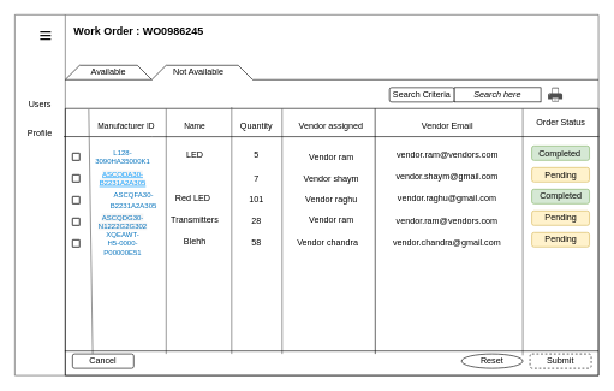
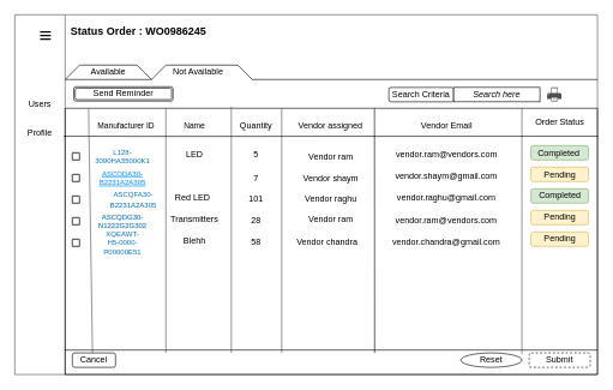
  <mxCell id="0" />
  <mxCell id="1" parent="0" />
  <mxCell id="2" value="" style="swimlane;horizontal=0;whiteSpace=wrap;html=1;startSize=70;strokeColor=#525252;" parent="1" vertex="1"><mxGeometry x="20" y="20" width="810" height="500" as="geometry" /></mxCell>
  <mxCell id="3" value="Search Criteria" style="rounded=1;whiteSpace=wrap;html=1;" parent="2" vertex="1"><mxGeometry x="520" y="101" width="90" height="20" as="geometry" /></mxCell>
  <mxCell id="4" value="&lt;i&gt;Search here&lt;/i&gt;" style="rounded=0;whiteSpace=wrap;html=1;" parent="2" vertex="1"><mxGeometry x="610" y="101" width="120" height="20" as="geometry" /></mxCell>
  <mxCell id="5" value="" style="sketch=0;pointerEvents=1;shadow=0;dashed=0;html=1;strokeColor=none;fillColor=#505050;labelPosition=center;verticalLabelPosition=bottom;verticalAlign=top;outlineConnect=0;align=center;shape=mxgraph.office.devices.printer;" parent="2" vertex="1"><mxGeometry x="740" y="101" width="20" height="20" as="geometry" /></mxCell>
  <mxCell id="6" value="" style="shape=image;html=1;verticalAlign=top;verticalLabelPosition=bottom;labelBackgroundColor=#ffffff;imageAspect=0;aspect=fixed;image=https://cdn3.iconfinder.com/data/icons/brands-applications/512/Excel_D-128.png" parent="2" vertex="1"><mxGeometry x="770" y="101" width="24" height="24" as="geometry" /></mxCell>
  <mxCell id="7" value="" style="shape=image;html=1;verticalAlign=top;verticalLabelPosition=bottom;labelBackgroundColor=#ffffff;imageAspect=0;aspect=fixed;image=https://cdn4.iconfinder.com/data/icons/essential-3/32/372-Home-128.png" parent="2" vertex="1"><mxGeometry x="10" y="20" width="18" height="18" as="geometry" /></mxCell>
  <mxCell id="8" value="" style="html=1;verticalLabelPosition=bottom;align=center;labelBackgroundColor=#ffffff;verticalAlign=top;strokeWidth=2;strokeColor=#0a0a0a;shadow=0;dashed=0;shape=mxgraph.ios7.icons.most_viewed;pointerEvents=1" parent="2" vertex="1"><mxGeometry x="30" y="22.6" width="20" height="12.8" as="geometry" /></mxCell>
  <mxCell id="9" value="Users" style="text;html=1;align=center;verticalAlign=middle;whiteSpace=wrap;rounded=0;" parent="2" vertex="1"><mxGeometry y="110" width="70" height="30" as="geometry" /></mxCell>
  <mxCell id="10" value="Profile" style="text;html=1;align=center;verticalAlign=middle;whiteSpace=wrap;rounded=0;" parent="2" vertex="1"><mxGeometry x="5" y="150" width="60" height="30" as="geometry" /></mxCell>
- <mxCell id="11" value="&amp;nbsp;Work Order : WO0986245" style="text;html=1;align=center;verticalAlign=middle;whiteSpace=wrap;rounded=0;fontStyle=1;fontSize=15;" parent="2" vertex="1"><mxGeometry x="50" y="8" width="240" height="30" as="geometry" /></mxCell>
+ <mxCell id="11" value="&amp;nbsp;Status Order : WO0986245" style="text;html=1;align=center;verticalAlign=middle;whiteSpace=wrap;rounded=0;fontStyle=1;fontSize=15;" parent="2" vertex="1"><mxGeometry x="50" y="8" width="240" height="30" as="geometry" /></mxCell>
  <mxCell id="12" value="" style="swimlane;startSize=0;" parent="2" vertex="1"><mxGeometry x="70" y="130" width="740" height="370" as="geometry" /></mxCell>
  <mxCell id="13" value="" style="dashed=0;labelPosition=right;align=left;shape=mxgraph.gmdl.checkbox;strokeColor=#666666;fillColor=none;strokeWidth=2;aspect=fixed;sketch=0;html=1;" parent="12" vertex="1"><mxGeometry x="10" y="61.85" width="10" height="10" as="geometry" /></mxCell>
  <mxCell id="14" value="" style="dashed=0;labelPosition=right;align=left;shape=mxgraph.gmdl.checkbox;strokeColor=#666666;fillColor=none;strokeWidth=2;aspect=fixed;sketch=0;html=1;" parent="12" vertex="1"><mxGeometry x="10" y="91.85" width="10" height="10" as="geometry" /></mxCell>
  <mxCell id="15" value="" style="dashed=0;labelPosition=right;align=left;shape=mxgraph.gmdl.checkbox;strokeColor=#666666;fillColor=none;strokeWidth=2;aspect=fixed;sketch=0;html=1;" parent="12" vertex="1"><mxGeometry x="10" y="121.85" width="10" height="10" as="geometry" /></mxCell>
  <mxCell id="16" value="" style="dashed=0;labelPosition=right;align=left;shape=mxgraph.gmdl.checkbox;strokeColor=#666666;fillColor=none;strokeWidth=2;aspect=fixed;sketch=0;html=1;" parent="12" vertex="1"><mxGeometry x="10" y="151.85" width="10" height="10" as="geometry" /></mxCell>
  <mxCell id="17" value="" style="dashed=0;labelPosition=right;align=left;shape=mxgraph.gmdl.checkbox;strokeColor=#666666;fillColor=none;strokeWidth=2;aspect=fixed;sketch=0;html=1;" parent="12" vertex="1"><mxGeometry x="10" y="181.85" width="10" height="10" as="geometry" /></mxCell>
  <mxCell id="18" value="&lt;font style=&quot;font-size: 11px;&quot;&gt;Manufacturer ID&lt;/font&gt;" style="text;html=1;align=center;verticalAlign=middle;whiteSpace=wrap;rounded=0;" parent="12" vertex="1"><mxGeometry x="40" y="10" width="90" height="30" as="geometry" /></mxCell>
  <mxCell id="19" value="Name" style="text;html=1;align=center;verticalAlign=middle;whiteSpace=wrap;rounded=0;fontSize=11;" parent="12" vertex="1"><mxGeometry x="150" y="10" width="60" height="30" as="geometry" /></mxCell>
  <mxCell id="20" value="Order Status" style="text;html=1;align=center;verticalAlign=middle;whiteSpace=wrap;rounded=0;" parent="12" vertex="1"><mxGeometry x="647.5" y="5" width="80" height="30" as="geometry" /></mxCell>
  <mxCell id="21" value="" style="endArrow=none;html=1;rounded=0;strokeColor=#525252;entryX=0.194;entryY=0.003;entryDx=0;entryDy=0;entryPerimeter=0;" parent="12" edge="1"><mxGeometry width="50" height="50" relative="1" as="geometry"><mxPoint x="140" y="340" as="sourcePoint" /><mxPoint x="140.0" y="1.354e-14" as="targetPoint" /></mxGeometry></mxCell>
  <mxCell id="22" value="" style="endArrow=none;html=1;rounded=0;strokeColor=#525252;entryX=0.044;entryY=0.003;entryDx=0;entryDy=0;entryPerimeter=0;" parent="12" edge="1"><mxGeometry width="50" height="50" relative="1" as="geometry"><mxPoint x="635" y="342" as="sourcePoint" /><mxPoint x="635" as="targetPoint" /></mxGeometry></mxCell>
  <mxCell id="23" value="&lt;a style=&quot;box-sizing: border-box; background-color: rgb(255, 255, 255); color: rgb(0, 112, 187); text-decoration-line: none; font-family: Arial, Helvetica, sans-serif; text-align: start; font-size: 10px;&quot; class=&quot;text-nowrap&quot; href=&quot;https://www.mouser.in/ProductDetail/Lumileds/L128-3090HA35000K1?qs=sGAEpiMZZMusoohG2hS%252B1%2F8Ds1DTNiHJNPmj0mFYsSYo31Wc3TG1wQ%3D%3D&quot; id=&quot;lnkMfrPartNumber_21&quot;&gt;L128-3090HA35000K1&lt;/a&gt;" style="text;html=1;align=center;verticalAlign=middle;whiteSpace=wrap;rounded=0;fontSize=10;" parent="12" vertex="1"><mxGeometry x="30" y="56.85" width="100" height="20" as="geometry" /></mxCell>
  <mxCell id="24" value="&lt;a style=&quot;box-sizing: border-box; background-color: rgb(245, 245, 245); color: rgb(0, 153, 255); outline: 0px; cursor: pointer; font-family: Arial, Helvetica, sans-serif; text-align: start; font-size: 10px;&quot; class=&quot;text-nowrap&quot; href=&quot;https://www.mouser.in/ProductDetail/Broadcom-Avago/ASCQDA30-B2231A2A305?qs=sGAEpiMZZMusoohG2hS%252B1%2F8Ds1DTNiHJBl6naddkVFkKRCjZl3pZow%3D%3D&quot; id=&quot;lnkMfrPartNumber_2&quot;&gt;ASCQDA30-B2231A2A305&lt;/a&gt;" style="text;html=1;align=center;verticalAlign=middle;whiteSpace=wrap;rounded=0;fontSize=10;" parent="12" vertex="1"><mxGeometry x="50" y="86.85" width="60" height="20" as="geometry" /></mxCell>
  <mxCell id="25" value="&lt;a style=&quot;box-sizing: border-box; background-color: rgb(255, 255, 255); color: rgb(0, 112, 187); text-decoration-line: none; font-family: Arial, Helvetica, sans-serif; text-align: start;&quot; class=&quot;text-nowrap&quot; href=&quot;https://www.mouser.in/ProductDetail/Broadcom-Avago/ASCQFA30-B2231A2A305?qs=sGAEpiMZZMusoohG2hS%252B1%2F8Ds1DTNiHJ6oXKAb%2FkXXoGa%2FCWdTKPag%3D%3D&quot; id=&quot;lnkMfrPartNumber_3&quot;&gt;&lt;font style=&quot;font-size: 10px;&quot;&gt;ASCQFA30-B2231A2A305&lt;/font&gt;&lt;/a&gt;" style="text;html=1;align=center;verticalAlign=middle;whiteSpace=wrap;rounded=0;" parent="12" vertex="1"><mxGeometry x="65" y="116.85" width="60" height="20" as="geometry" /></mxCell>
  <mxCell id="26" value="&lt;a style=&quot;box-sizing: border-box; background-color: rgb(245, 245, 245); color: rgb(0, 112, 187); text-decoration-line: none; font-family: Arial, Helvetica, sans-serif; text-align: start; font-size: 10px;&quot; class=&quot;text-nowrap&quot; href=&quot;https://www.mouser.in/ProductDetail/Broadcom-Avago/ASCQDG30-N1222G2G302?qs=sGAEpiMZZMusoohG2hS%252B1%2F8Ds1DTNiHJ7ou0uMA9q6edJF8jBm8trQ%3D%3D&quot; id=&quot;lnkMfrPartNumber_6&quot;&gt;ASCQDG30-N1222G2G302&lt;/a&gt;" style="text;html=1;align=center;verticalAlign=middle;whiteSpace=wrap;rounded=0;fontSize=10;" parent="12" vertex="1"><mxGeometry x="50" y="146.85" width="60" height="20" as="geometry" /></mxCell>
  <mxCell id="27" value="&lt;a style=&quot;box-sizing: border-box; background-color: rgb(255, 255, 255); color: rgb(0, 112, 187); text-decoration-line: none; font-family: Arial, Helvetica, sans-serif; text-align: start; font-size: 10px;&quot; class=&quot;text-nowrap&quot; href=&quot;https://www.mouser.in/ProductDetail/Cree-LED/XQEAWT-H0-0000-P00000E51?qs=sGAEpiMZZMusoohG2hS%252B1%2F8Ds1DTNiHJWv3I8Xlz9IFTpXqCYTfRnw%3D%3D&quot; id=&quot;lnkMfrPartNumber_11&quot;&gt;XQEAWT-H5-0000-P00000E51&lt;/a&gt;" style="text;html=1;align=center;verticalAlign=middle;whiteSpace=wrap;rounded=0;fontSize=10;" parent="12" vertex="1"><mxGeometry x="50" y="176.85" width="60" height="20" as="geometry" /></mxCell>
  <mxCell id="28" value="LED" style="text;html=1;align=center;verticalAlign=middle;whiteSpace=wrap;rounded=0;" parent="12" vertex="1"><mxGeometry x="155" y="57.5" width="50" height="15" as="geometry" /></mxCell>
  <mxCell id="29" value="Red LED" style="text;html=1;align=center;verticalAlign=middle;whiteSpace=wrap;rounded=0;" parent="12" vertex="1"><mxGeometry x="150" y="117.5" width="55" height="15" as="geometry" /></mxCell>
  <mxCell id="30" value="Transmitters" style="text;html=1;align=center;verticalAlign=middle;whiteSpace=wrap;rounded=0;" parent="12" vertex="1"><mxGeometry x="155" y="147.5" width="50" height="15" as="geometry" /></mxCell>
  <mxCell id="31" value="Blehh" style="text;html=1;align=center;verticalAlign=middle;whiteSpace=wrap;rounded=0;" parent="12" vertex="1"><mxGeometry x="155" y="177.5" width="50" height="15" as="geometry" /></mxCell>
  <mxCell id="32" value="Completed&amp;nbsp;" style="rounded=1;whiteSpace=wrap;html=1;fillColor=#d5e8d4;strokeColor=#82b366;" parent="12" vertex="1"><mxGeometry x="647.5" y="51.85" width="80" height="20" as="geometry" /></mxCell>
  <mxCell id="33" value="Completed" style="rounded=1;whiteSpace=wrap;html=1;fillColor=#d5e8d4;strokeColor=#82b366;" parent="12" vertex="1"><mxGeometry x="647.5" y="111.85" width="80" height="20" as="geometry" /></mxCell>
  <mxCell id="34" value="Pending" style="rounded=1;whiteSpace=wrap;html=1;fillColor=#fff2cc;strokeColor=#d6b656;" parent="12" vertex="1"><mxGeometry x="647.5" y="81.85" width="80" height="20" as="geometry" /></mxCell>
  <mxCell id="35" value="" style="endArrow=none;html=1;rounded=0;strokeColor=#525252;entryX=0.044;entryY=0.003;entryDx=0;entryDy=0;entryPerimeter=0;" parent="12" edge="1"><mxGeometry width="50" height="50" relative="1" as="geometry"><mxPoint x="301" y="340" as="sourcePoint" /><mxPoint x="301" as="targetPoint" /></mxGeometry></mxCell>
  <mxCell id="36" value="Vendor assigned" style="text;html=1;align=center;verticalAlign=middle;whiteSpace=wrap;rounded=0;" parent="12" vertex="1"><mxGeometry x="318" y="10" width="102" height="30" as="geometry" /></mxCell>
  <mxCell id="37" value="" style="endArrow=none;html=1;rounded=0;exitX=0.448;exitY=0;exitDx=0;exitDy=0;exitPerimeter=0;" parent="12" edge="1"><mxGeometry width="50" height="50" relative="1" as="geometry"><mxPoint x="430" as="sourcePoint" /><mxPoint x="430.24" y="340" as="targetPoint" /><Array as="points" /></mxGeometry></mxCell>
  <mxCell id="38" value="" style="endArrow=none;html=1;rounded=0;strokeColor=#525252;entryX=0.044;entryY=0.003;entryDx=0;entryDy=0;entryPerimeter=0;" edge="1" parent="12"><mxGeometry width="50" height="50" relative="1" as="geometry"><mxPoint x="231" y="340" as="sourcePoint" /><mxPoint x="231" y="-2" as="targetPoint" /></mxGeometry></mxCell>
  <mxCell id="39" value="5" style="text;html=1;align=center;verticalAlign=middle;resizable=0;points=[];autosize=1;strokeColor=none;fillColor=none;" vertex="1" parent="12"><mxGeometry x="250" y="50.0" width="30" height="30" as="geometry" /></mxCell>
  <mxCell id="40" value="58" style="text;html=1;align=center;verticalAlign=middle;resizable=0;points=[];autosize=1;strokeColor=none;fillColor=none;" vertex="1" parent="12"><mxGeometry x="245" y="171.85" width="40" height="30" as="geometry" /></mxCell>
  <mxCell id="41" value="28" style="text;html=1;align=center;verticalAlign=middle;resizable=0;points=[];autosize=1;strokeColor=none;fillColor=none;" vertex="1" parent="12"><mxGeometry x="245" y="141.85" width="40" height="30" as="geometry" /></mxCell>
  <mxCell id="42" value="101" style="text;html=1;align=center;verticalAlign=middle;resizable=0;points=[];autosize=1;strokeColor=none;fillColor=none;" vertex="1" parent="12"><mxGeometry x="245" y="111.85" width="40" height="30" as="geometry" /></mxCell>
  <mxCell id="43" value="7" style="text;html=1;align=center;verticalAlign=middle;resizable=0;points=[];autosize=1;strokeColor=none;fillColor=none;" vertex="1" parent="12"><mxGeometry x="250" y="81.85" width="30" height="30" as="geometry" /></mxCell>
  <mxCell id="44" value="Pending" style="rounded=1;whiteSpace=wrap;html=1;fillColor=#fff2cc;strokeColor=#d6b656;" vertex="1" parent="12"><mxGeometry x="647.5" y="141.85" width="80" height="20" as="geometry" /></mxCell>
  <mxCell id="45" value="Pending" style="rounded=1;whiteSpace=wrap;html=1;fillColor=#fff2cc;strokeColor=#d6b656;" vertex="1" parent="12"><mxGeometry x="647.5" y="171.85" width="80" height="20" as="geometry" /></mxCell>
  <mxCell id="46" value="Submit" style="rounded=1;whiteSpace=wrap;html=1;dashed=1;" vertex="1" parent="12"><mxGeometry x="645" y="340" width="85" height="20" as="geometry" /></mxCell>
  <mxCell id="47" value="Reset" style="ellipse;whiteSpace=wrap;html=1;" vertex="1" parent="12"><mxGeometry x="550" y="340" width="85" height="20" as="geometry" /></mxCell>
  <mxCell id="48" value="Quantity" style="text;html=1;align=center;verticalAlign=middle;resizable=0;points=[];autosize=1;strokeColor=none;fillColor=none;" vertex="1" parent="12"><mxGeometry x="230" y="10" width="70" height="30" as="geometry" /></mxCell>
- <mxCell id="49" value="Cancel" style="rounded=1;whiteSpace=wrap;html=1;" vertex="1" parent="12"><mxGeometry x="10" y="340" width="85" height="20" as="geometry" /></mxCell>
+ <mxCell id="49" value="Cancel" style="rounded=1;whiteSpace=wrap;html=1;" vertex="1" parent="12"><mxGeometry x="10" y="340" width="60" height="20" as="geometry" /></mxCell>
  <mxCell id="50" value="Vendor ram" style="text;html=1;align=center;verticalAlign=middle;whiteSpace=wrap;rounded=0;" vertex="1" parent="12"><mxGeometry x="329.5" y="51.85" width="79" height="30" as="geometry" /></mxCell>
  <mxCell id="51" value="Vendor chandra" style="text;html=1;align=center;verticalAlign=middle;whiteSpace=wrap;rounded=0;" vertex="1" parent="12"><mxGeometry x="320" y="171.85" width="88.5" height="30" as="geometry" /></mxCell>
  <mxCell id="52" value="Vendor raghu" style="text;html=1;align=center;verticalAlign=middle;whiteSpace=wrap;rounded=0;" vertex="1" parent="12"><mxGeometry x="329.5" y="111.85" width="79" height="30" as="geometry" /></mxCell>
  <mxCell id="53" value="Vendor shaym" style="text;html=1;align=center;verticalAlign=middle;whiteSpace=wrap;rounded=0;" vertex="1" parent="12"><mxGeometry x="329.5" y="81.85" width="79" height="30" as="geometry" /></mxCell>
  <mxCell id="54" value="Vendor Email" style="text;html=1;align=center;verticalAlign=middle;resizable=0;points=[];autosize=1;strokeColor=none;fillColor=none;" vertex="1" parent="12"><mxGeometry x="485" y="10" width="90" height="30" as="geometry" /></mxCell>
  <mxCell id="55" value="vendor.ram@vendors.com" style="text;html=1;align=center;verticalAlign=middle;resizable=0;points=[];autosize=1;strokeColor=none;fillColor=none;" vertex="1" parent="12"><mxGeometry x="450" y="50.0" width="160" height="30" as="geometry" /></mxCell>
  <mxCell id="56" value="vendor.shaym@gmail.com" style="text;html=1;align=center;verticalAlign=middle;whiteSpace=wrap;rounded=0;" vertex="1" parent="12"><mxGeometry x="495.25" y="80" width="69.5" height="30" as="geometry" /></mxCell>
  <mxCell id="57" value="vendor.raghu@gmail.com" style="text;html=1;align=center;verticalAlign=middle;whiteSpace=wrap;rounded=0;" vertex="1" parent="12"><mxGeometry x="495.25" y="110" width="69.5" height="30" as="geometry" /></mxCell>
  <mxCell id="58" value="vendor.ram@vendors.com" style="text;html=1;align=center;verticalAlign=middle;whiteSpace=wrap;rounded=0;" vertex="1" parent="12"><mxGeometry x="495.25" y="141.85" width="69.5" height="30" as="geometry" /></mxCell>
  <mxCell id="59" value="vendor.chandra@gmail.com" style="text;html=1;align=center;verticalAlign=middle;whiteSpace=wrap;rounded=0;" vertex="1" parent="12"><mxGeometry x="495.25" y="171.85" width="69.5" height="30" as="geometry" /></mxCell>
  <mxCell id="60" value="Vendor ram" style="text;html=1;align=center;verticalAlign=middle;whiteSpace=wrap;rounded=0;" vertex="1" parent="12"><mxGeometry x="329.5" y="140" width="79" height="30" as="geometry" /></mxCell>
  <mxCell id="61" value="" style="endArrow=none;html=1;rounded=0;exitX=-0.003;exitY=0.105;exitDx=0;exitDy=0;exitPerimeter=0;entryX=1.001;entryY=0.105;entryDx=0;entryDy=0;entryPerimeter=0;" parent="2" source="12" target="12" edge="1"><mxGeometry width="50" height="50" relative="1" as="geometry"><mxPoint x="340" y="200" as="sourcePoint" /><mxPoint x="390" y="150" as="targetPoint" /><Array as="points"><mxPoint x="190" y="169" /></Array></mxGeometry></mxCell>
  <mxCell id="62" value="" style="endArrow=none;html=1;rounded=0;strokeColor=#525252;entryX=0.044;entryY=0.003;entryDx=0;entryDy=0;entryPerimeter=0;" parent="2" target="12" edge="1"><mxGeometry width="50" height="50" relative="1" as="geometry"><mxPoint x="108" y="470" as="sourcePoint" /><mxPoint x="100" y="130" as="targetPoint" /></mxGeometry></mxCell>
  <mxCell id="63" value="" style="endArrow=none;html=1;rounded=0;exitX=-0.001;exitY=0.908;exitDx=0;exitDy=0;exitPerimeter=0;entryX=1;entryY=0.908;entryDx=0;entryDy=0;entryPerimeter=0;" edge="1" parent="2" source="12" target="12"><mxGeometry width="50" height="50" relative="1" as="geometry"><mxPoint x="470" y="340" as="sourcePoint" /><mxPoint x="520" y="290" as="targetPoint" /></mxGeometry></mxCell>
  <mxCell id="64" value="Available" style="shape=trapezoid;perimeter=trapezoidPerimeter;whiteSpace=wrap;html=1;fixedSize=1;" vertex="1" parent="2"><mxGeometry x="70" y="70" width="120" height="20" as="geometry" /></mxCell>
  <mxCell id="65" value="Not Available" style="text;html=1;align=center;verticalAlign=middle;whiteSpace=wrap;rounded=0;" vertex="1" parent="2"><mxGeometry x="210" y="65" width="90" height="30" as="geometry" /></mxCell>
  <mxCell id="66" value="" style="endArrow=none;html=1;rounded=0;exitX=1;exitY=1;exitDx=0;exitDy=0;" edge="1" parent="1" source="64"><mxGeometry width="50" height="50" relative="1" as="geometry"><mxPoint x="270" y="240" as="sourcePoint" /><mxPoint x="230" y="90" as="targetPoint" /></mxGeometry></mxCell>
  <mxCell id="67" value="" style="endArrow=none;html=1;rounded=0;" edge="1" parent="1"><mxGeometry width="50" height="50" relative="1" as="geometry"><mxPoint x="230" y="90" as="sourcePoint" /><mxPoint x="330" y="90" as="targetPoint" /></mxGeometry></mxCell>
  <mxCell id="68" value="" style="endArrow=none;html=1;rounded=0;" edge="1" parent="1"><mxGeometry width="50" height="50" relative="1" as="geometry"><mxPoint x="330" y="90" as="sourcePoint" /><mxPoint x="350" y="110" as="targetPoint" /></mxGeometry></mxCell>
  <mxCell id="69" value="" style="endArrow=none;html=1;rounded=0;" edge="1" parent="1"><mxGeometry width="50" height="50" relative="1" as="geometry"><mxPoint x="350" y="110" as="sourcePoint" /><mxPoint x="830" y="110" as="targetPoint" /></mxGeometry></mxCell>
+ <mxCell id="70" value="Send Reminder" style="shape=ext;double=1;rounded=1;whiteSpace=wrap;html=1;" vertex="1" parent="1"><mxGeometry x="102" y="120" width="138" height="20" as="geometry" /></mxCell>
